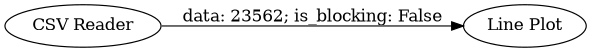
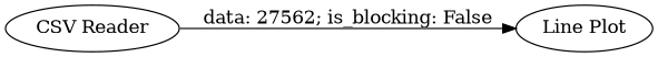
  digraph {
    rankdir=LR
    n1 [label="Line Plot"]
    n2 [label="CSV Reader"]
-   n2 -> n1 [label="data: 23562; is_blocking: False"]
+   n2 -> n1 [label="data: 27562; is_blocking: False"]
  }
